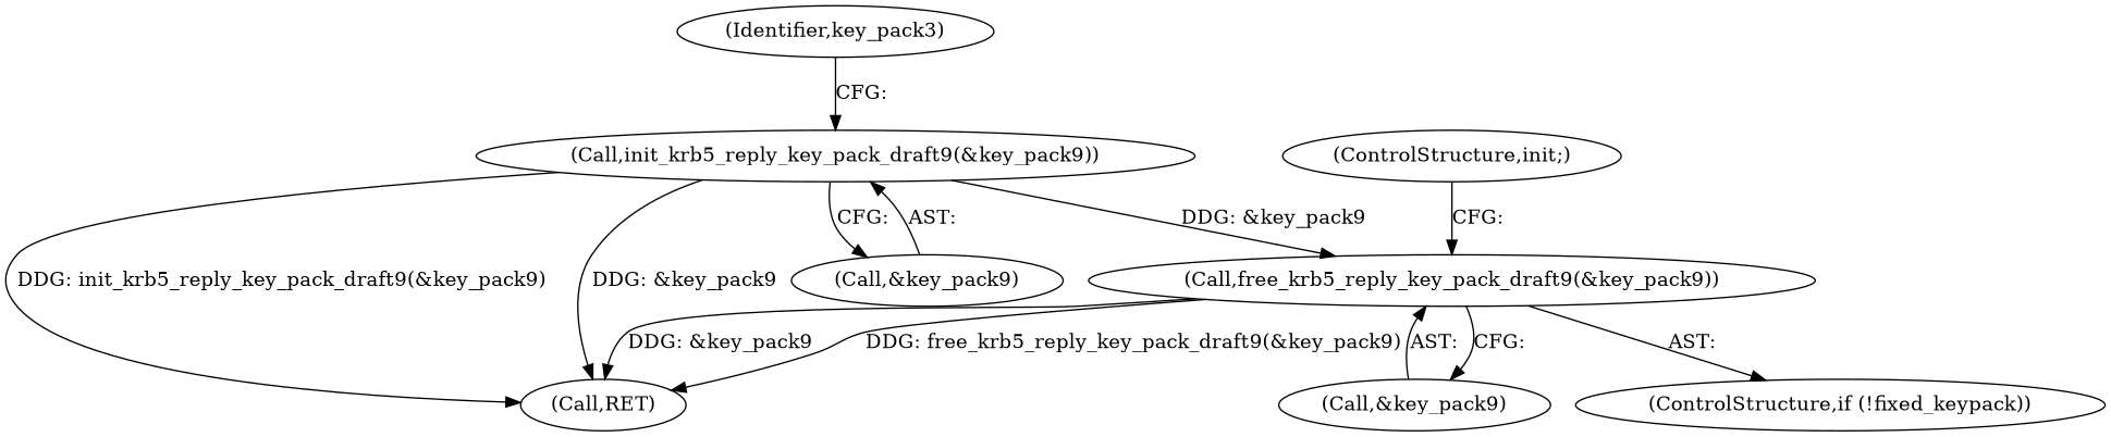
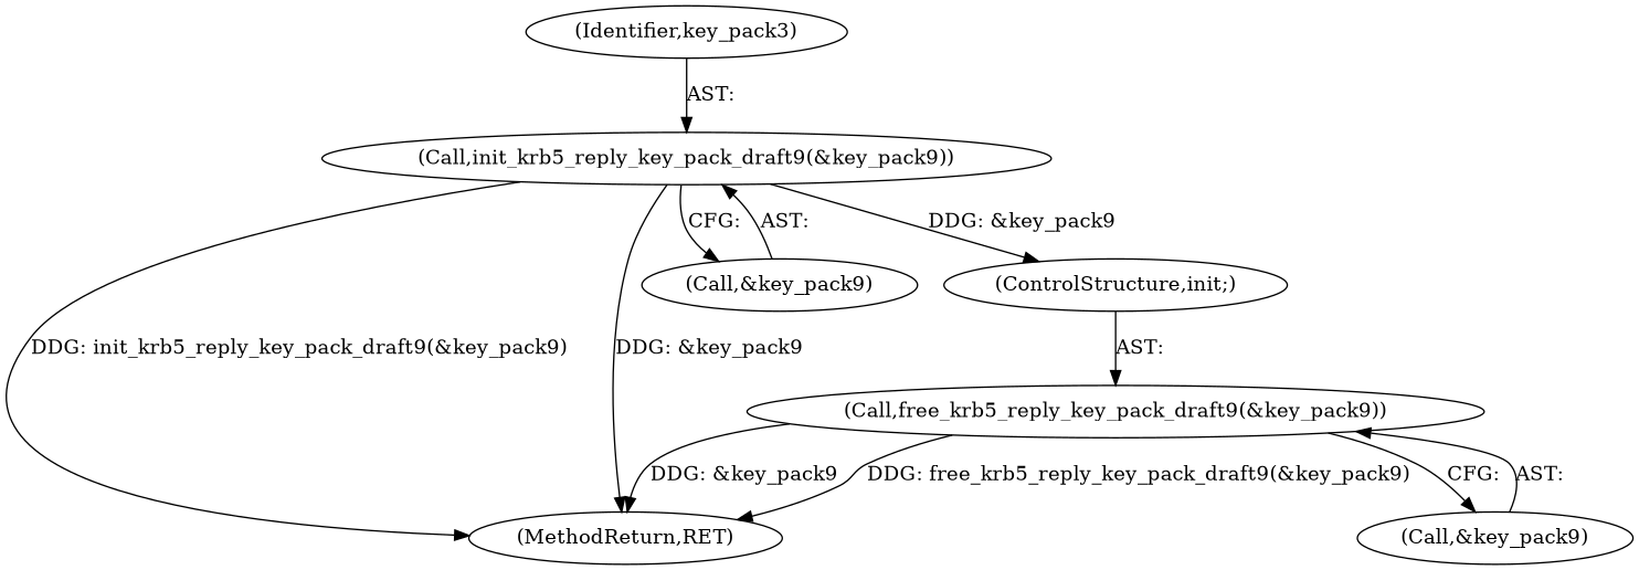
  digraph {
    n1 [label="(Call,free_krb5_reply_key_pack_draft9(&key_pack9))"]
-   n2 [label="(ControlStructure,if (!fixed_keypack))"]
    n3 [label="(Call,&key_pack9)"]
-   n4 [label="(Call,RET)"]
+   n4 [label="(MethodReturn,RET)"]
    n5 [label="(Call,init_krb5_reply_key_pack_draft9(&key_pack9))"]
    n6 [label="(Call,&key_pack9)"]
    n7 [label="(Identifier,key_pack3)"]
    n8 [label="(ControlStructure,init;)"]
-   n1 -> n2 [label="AST: "]
    n1 -> n3 [label="CFG: "]
    n1 -> n4 [label="DDG: &key_pack9"]
    n1 -> n4 [label="DDG: free_krb5_reply_key_pack_draft9(&key_pack9)"]
    n3 -> n1 [label="AST: "]
-   n5 -> n1 [label="DDG: &key_pack9"]
+   n5 -> n8 [label="DDG: &key_pack9"]
    n5 -> n4 [label="DDG: init_krb5_reply_key_pack_draft9(&key_pack9)"]
    n5 -> n4 [label="DDG: &key_pack9"]
    n5 -> n6 [label="CFG: "]
    n6 -> n5 [label="AST: "]
-   n7 -> n5 [label="CFG: "]
-   n8 -> n1 [label="CFG: "]
+   n7 -> n5 [label="AST: "]
+   n8 -> n1 [label="AST: "]
  }
